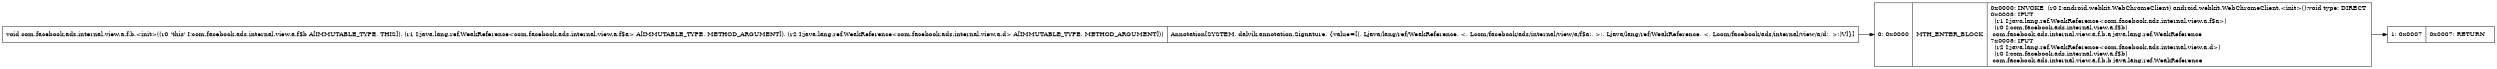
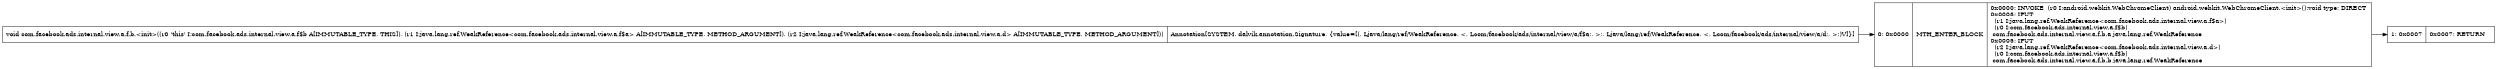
  digraph {
    rankdir=LR
    node [shape=record]
-   n1 [label="{0\:\ 0x0000|MTH_ENTER_BLOCK\l|0x0000: INVOKE  (r0 I:android.webkit.WebChromeClient) android.webkit.WebChromeClient.\<init\>():void type: DIRECT \l0x0003: IPUT  \l  (r1 I:java.lang.ref.WeakReference\<com.facebook.ads.internal.view.a.f$a\>)\l  (r0 I:com.facebook.ads.internal.view.a.f$b)\l com.facebook.ads.internal.view.a.f.b.a java.lang.ref.WeakReference \l7x0005: IPUT  \l  (r2 I:java.lang.ref.WeakReference\<com.facebook.ads.internal.view.a.d\>)\l  (r0 I:com.facebook.ads.internal.view.a.f$b)\l com.facebook.ads.internal.view.a.f.b.b java.lang.ref.WeakReference \l}"]
+   n1 [label="{0\:\ 0x0000|MTH_ENTER_BLOCK\l|0x0000: INVOKE  (r0 I:android.webkit.WebChromeClient) android.webkit.WebChromeClient.\<init\>():void type: DIRECT \l0x0003: IPUT  \l  (r1 I:java.lang.ref.WeakReference\<com.facebook.ads.internal.view.a.f$a\>)\l  (r0 I:com.facebook.ads.internal.view.a.f$b)\l com.facebook.ads.internal.view.a.f.b.a java.lang.ref.WeakReference \l0x0005: IPUT  \l  (r2 I:java.lang.ref.WeakReference\<com.facebook.ads.internal.view.a.d\>)\l  (r0 I:com.facebook.ads.internal.view.a.f$b)\l com.facebook.ads.internal.view.a.f.b.b java.lang.ref.WeakReference \l}"]
    n2 [label="{1\:\ 0x0007|0x0007: RETURN   \l}"]
    n3 [label="{void com.facebook.ads.internal.view.a.f.b.\<init\>((r0 'this' I:com.facebook.ads.internal.view.a.f$b A[IMMUTABLE_TYPE, THIS]), (r1 I:java.lang.ref.WeakReference\<com.facebook.ads.internal.view.a.f$a\> A[IMMUTABLE_TYPE, METHOD_ARGUMENT]), (r2 I:java.lang.ref.WeakReference\<com.facebook.ads.internal.view.a.d\> A[IMMUTABLE_TYPE, METHOD_ARGUMENT]))  | Annotation[SYSTEM, dalvik.annotation.Signature, \{value=[(, Ljava\/lang\/ref\/WeakReference, \<, Lcom\/facebook\/ads\/internal\/view\/a\/f$a;, \>;, Ljava\/lang\/ref\/WeakReference, \<, Lcom\/facebook\/ads\/internal\/view\/a\/d;, \>;)V]\}]\l}"]
    n1 -> n2
    n3 -> n1
  }
